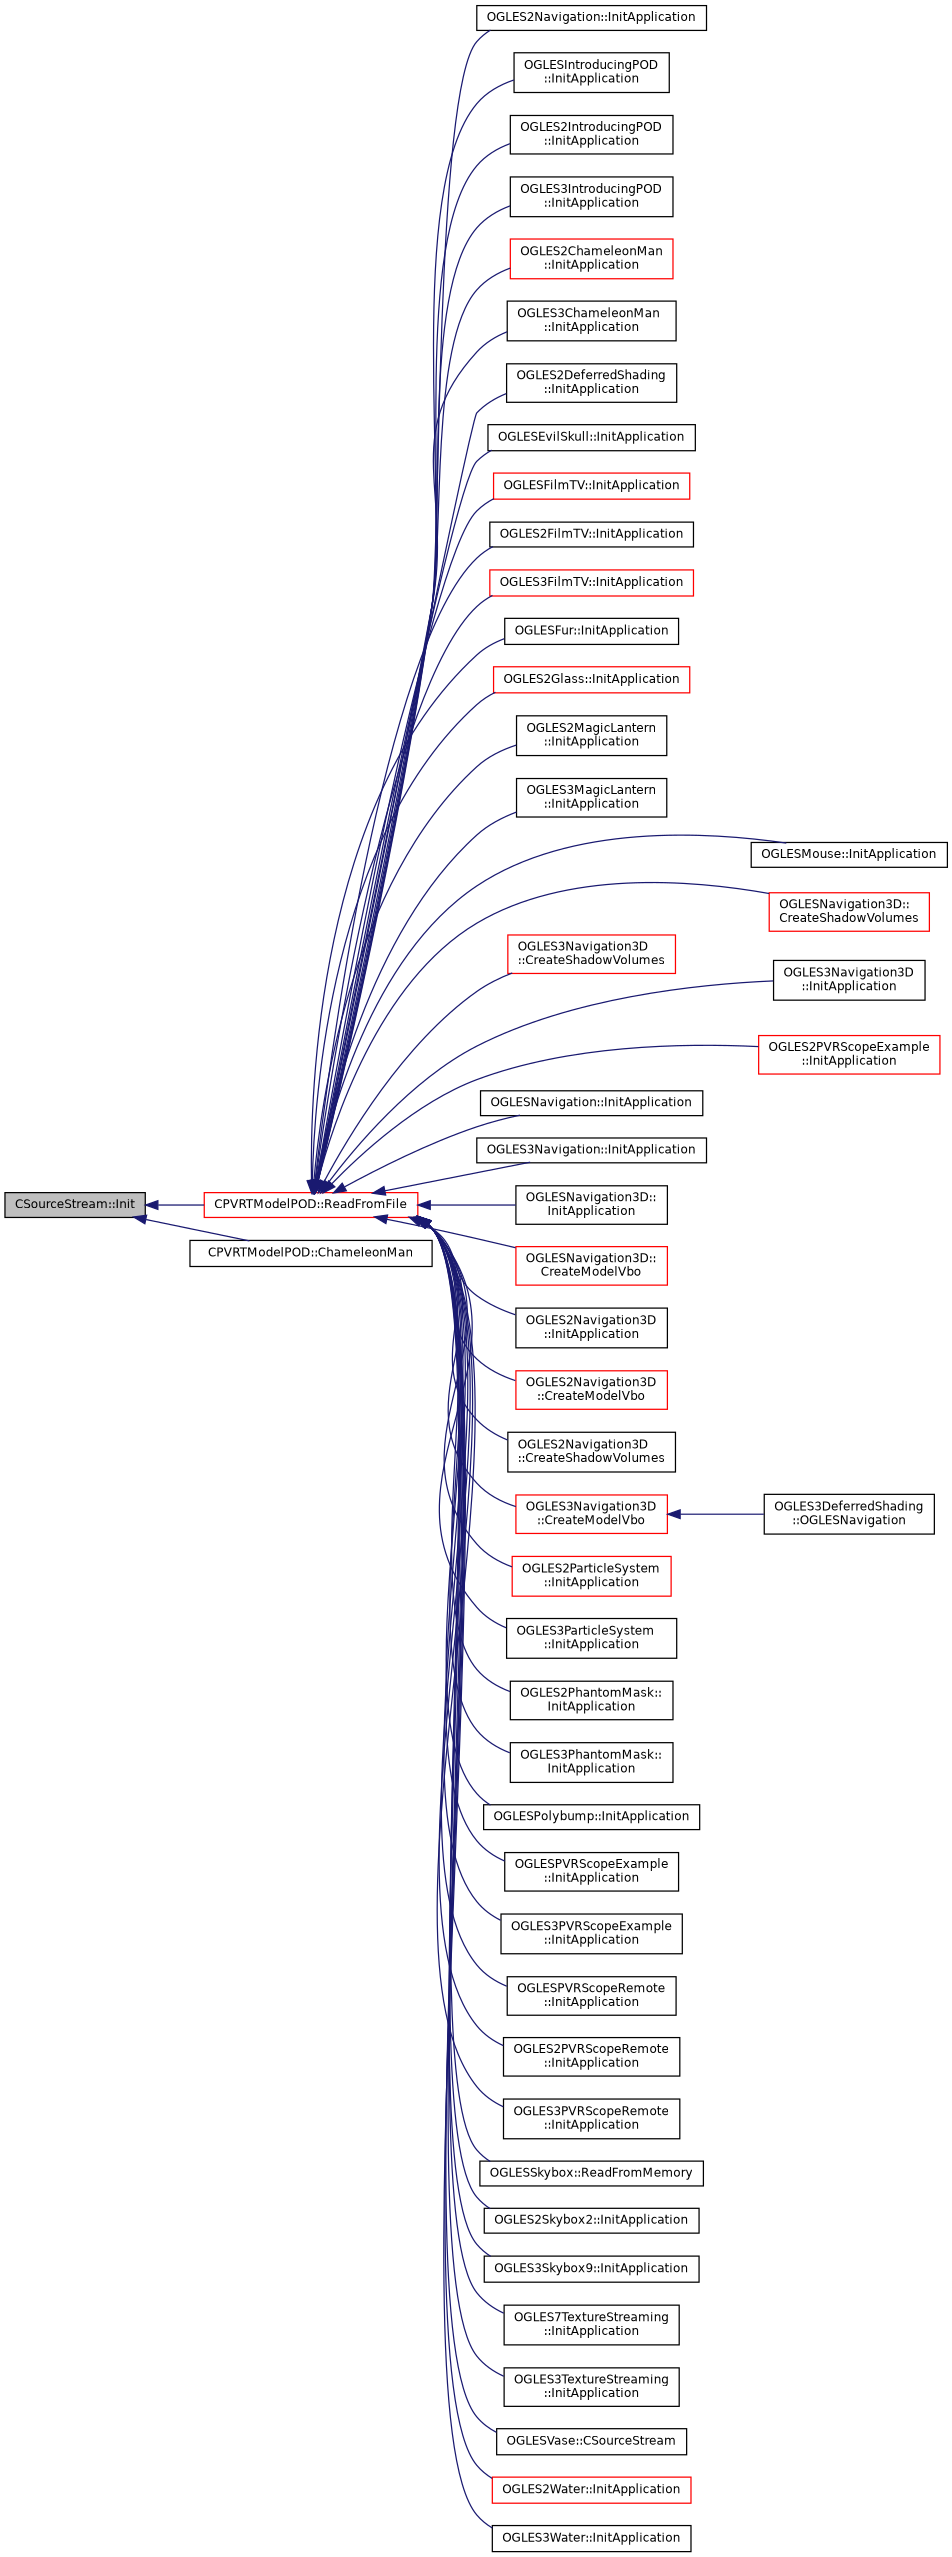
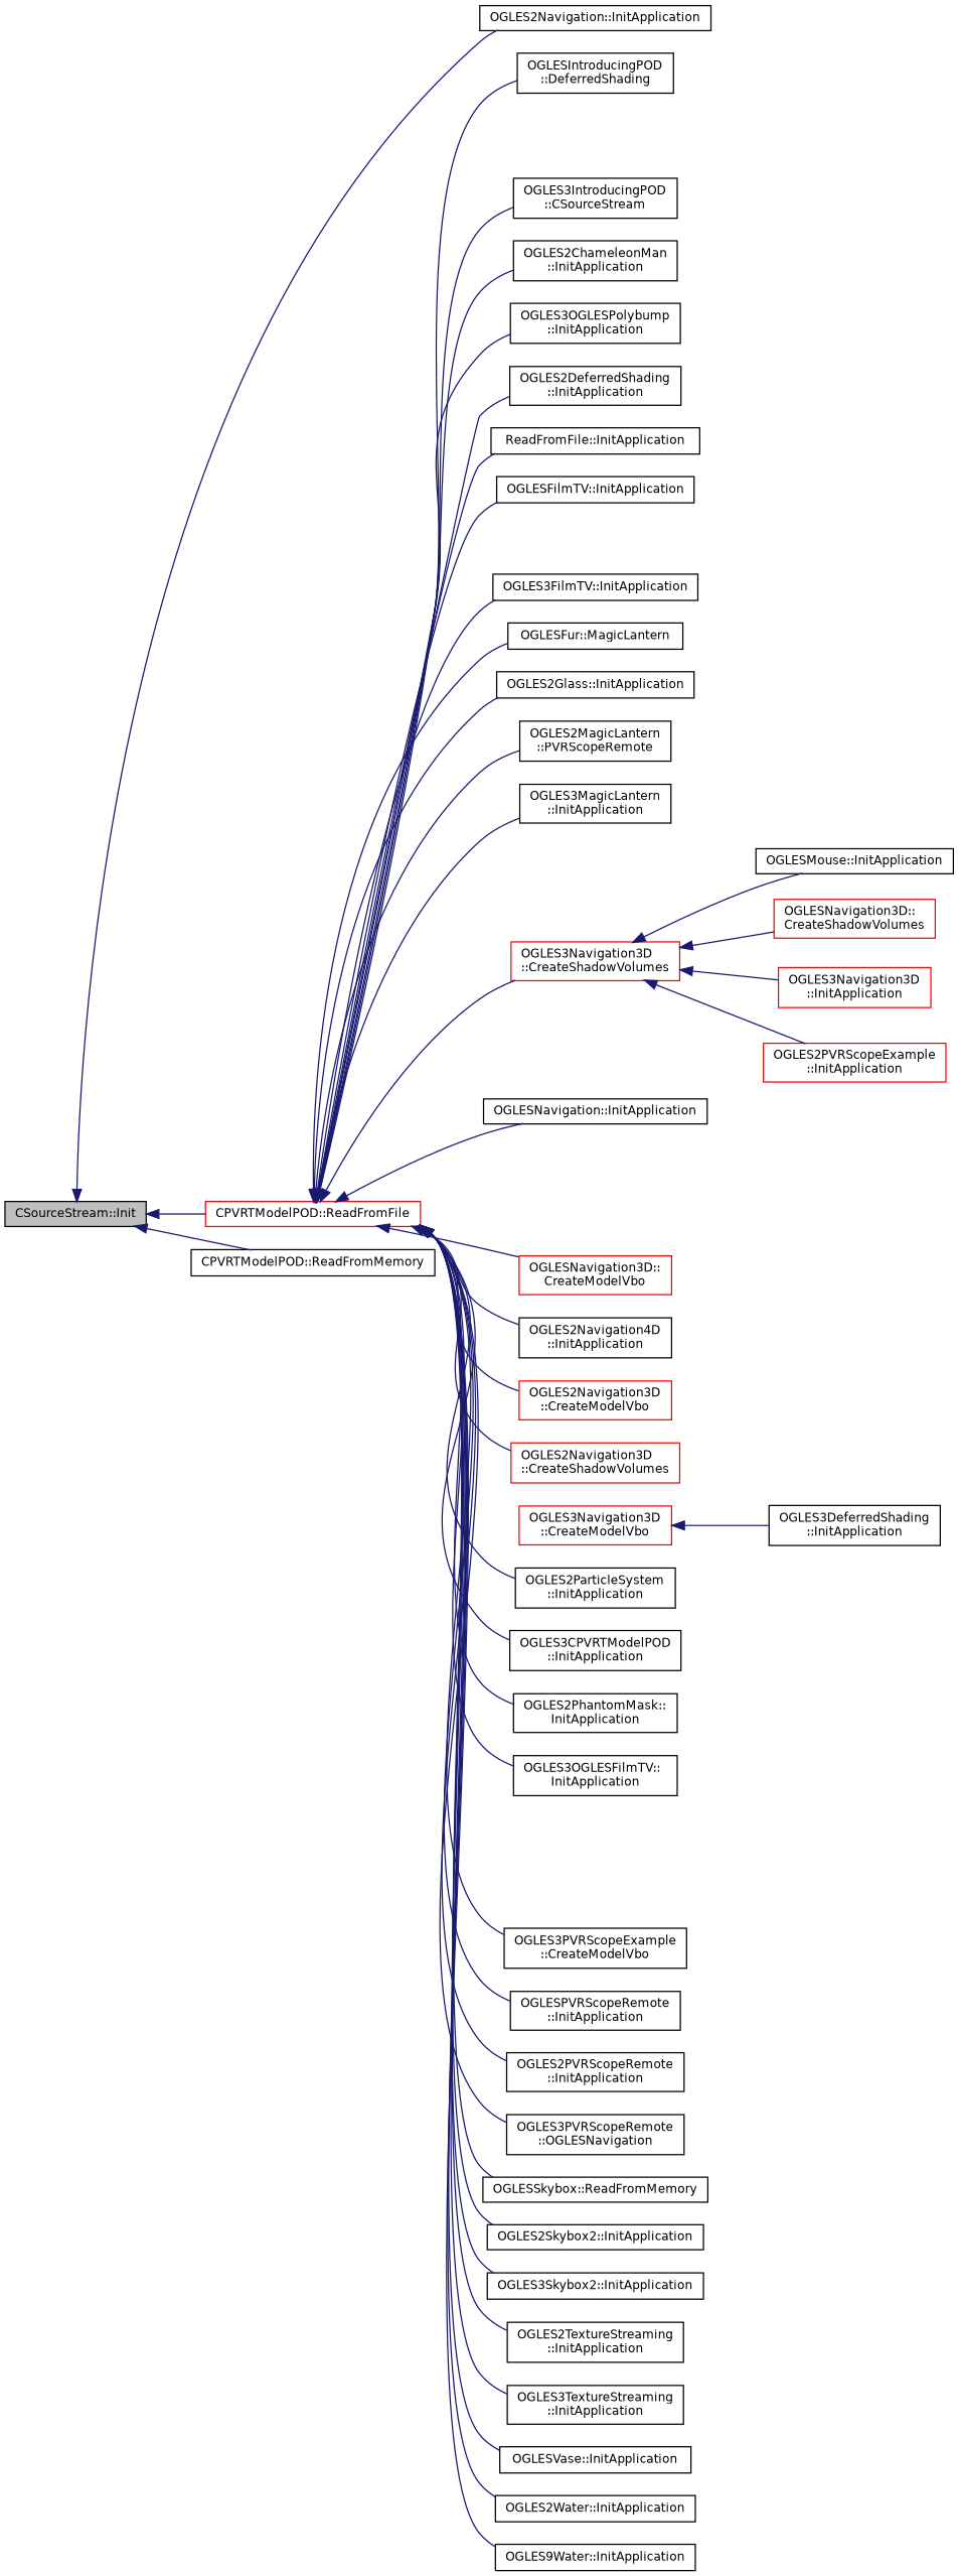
  digraph {
    rankdir=LR
    node [color=black fillcolor=white fontname=Helvetica fontsize=10 shape=record style=filled]
    edge [color=midnightblue dir=back fontname=Helvetica fontsize=10 labelfontname=Helvetica labelfontsize=10 style=solid]
    n1 [fillcolor=grey75 fontcolor=black height=0.2 label="CSourceStream::Init" width=0.4]
    n2 [color=red height=0.2 label="CPVRTModelPOD::ReadFromFile" width=0.4]
-   n3 [height=0.2 label="CPVRTModelPOD::ChameleonMan" width=0.4]
-   n4 [color=red height=0.2 label="OGLES2ChameleonMan\l::InitApplication" width=0.4]
-   n5 [height=0.2 label="OGLES3ChameleonMan\l::InitApplication" width=0.4]
+   n3 [height=0.2 label="CPVRTModelPOD::ReadFromMemory" width=0.4]
+   n4 [height=0.2 label="OGLES2ChameleonMan\l::InitApplication" width=0.4]
+   n5 [height=0.2 label="OGLES3OGLESPolybump\l::InitApplication" width=0.4]
    n6 [height=0.2 label="OGLES2DeferredShading\l::InitApplication" width=0.4]
-   n7 [height=0.2 label="OGLESEvilSkull::InitApplication" width=0.4]
-   n8 [color=red height=0.2 label="OGLESFilmTV::InitApplication" width=0.4]
-   n9 [height=0.2 label="OGLES2FilmTV::InitApplication" width=0.4]
-   n10 [color=red height=0.2 label="OGLES3FilmTV::InitApplication" width=0.4]
-   n11 [height=0.2 label="OGLESFur::InitApplication" width=0.4]
-   n12 [color=red height=0.2 label="OGLES2Glass::InitApplication" width=0.4]
-   n13 [height=0.2 label="OGLES2MagicLantern\l::InitApplication" width=0.4]
+   n7 [height=0.2 label="ReadFromFile::InitApplication" width=0.4]
+   n8 [height=0.2 label="OGLESFilmTV::InitApplication" width=0.4]
+   n10 [height=0.2 label="OGLES3FilmTV::InitApplication" width=0.4]
+   n11 [height=0.2 label="OGLESFur::MagicLantern" width=0.4]
+   n12 [height=0.2 label="OGLES2Glass::InitApplication" width=0.4]
+   n13 [height=0.2 label="OGLES2MagicLantern\l::PVRScopeRemote" width=0.4]
    n14 [height=0.2 label="OGLES3MagicLantern\l::InitApplication" width=0.4]
    n15 [height=0.2 label="OGLESMouse::InitApplication" width=0.4]
    n16 [height=0.2 label="OGLESNavigation::InitApplication" width=0.4]
    n17 [height=0.2 label="OGLES2Navigation::InitApplication" width=0.4]
-   n18 [height=0.2 label="OGLES3Navigation::InitApplication" width=0.4]
-   n19 [height=0.2 label="OGLESNavigation3D::\lInitApplication" width=0.4]
    n20 [color=red height=0.2 label="OGLESNavigation3D::\lCreateModelVbo" width=0.4]
    n21 [color=red height=0.2 label="OGLESNavigation3D::\lCreateShadowVolumes" width=0.4]
-   n22 [height=0.2 label="OGLES2Navigation3D\l::InitApplication" width=0.4]
+   n22 [height=0.2 label="OGLES2Navigation4D\l::InitApplication" width=0.4]
    n23 [color=red height=0.2 label="OGLES2Navigation3D\l::CreateModelVbo" width=0.4]
-   n24 [height=0.2 label="OGLES2Navigation3D\l::CreateShadowVolumes" width=0.4]
-   n25 [height=0.2 label="OGLES3Navigation3D\l::InitApplication" width=0.4]
+   n24 [color=red height=0.2 label="OGLES2Navigation3D\l::CreateShadowVolumes" width=0.4]
+   n25 [color=red height=0.2 label="OGLES3Navigation3D\l::InitApplication" width=0.4]
    n26 [color=red height=0.2 label="OGLES3Navigation3D\l::CreateModelVbo" width=0.4]
    n27 [color=red height=0.2 label="OGLES3Navigation3D\l::CreateShadowVolumes" width=0.4]
-   n28 [color=red height=0.2 label="OGLES2ParticleSystem\l::InitApplication" width=0.4]
-   n29 [height=0.2 label="OGLES3ParticleSystem\l::InitApplication" width=0.4]
+   n28 [height=0.2 label="OGLES2ParticleSystem\l::InitApplication" width=0.4]
+   n29 [height=0.2 label="OGLES3CPVRTModelPOD\l::InitApplication" width=0.4]
    n30 [height=0.2 label="OGLES2PhantomMask::\lInitApplication" width=0.4]
-   n31 [height=0.2 label="OGLES3PhantomMask::\lInitApplication" width=0.4]
-   n32 [height=0.2 label="OGLESPolybump::InitApplication" width=0.4]
-   n33 [height=0.2 label="OGLESPVRScopeExample\l::InitApplication" width=0.4]
+   n31 [height=0.2 label="OGLES3OGLESFilmTV::\lInitApplication" width=0.4]
    n34 [color=red height=0.2 label="OGLES2PVRScopeExample\l::InitApplication" width=0.4]
-   n35 [height=0.2 label="OGLES3PVRScopeExample\l::InitApplication" width=0.4]
+   n35 [height=0.2 label="OGLES3PVRScopeExample\l::CreateModelVbo" width=0.4]
    n36 [height=0.2 label="OGLESPVRScopeRemote\l::InitApplication" width=0.4]
    n37 [height=0.2 label="OGLES2PVRScopeRemote\l::InitApplication" width=0.4]
-   n38 [height=0.2 label="OGLES3PVRScopeRemote\l::InitApplication" width=0.4]
+   n38 [height=0.2 label="OGLES3PVRScopeRemote\l::OGLESNavigation" width=0.4]
    n39 [height=0.2 label="OGLESSkybox::ReadFromMemory" width=0.4]
    n40 [height=0.2 label="OGLES2Skybox2::InitApplication" width=0.4]
-   n41 [height=0.2 label="OGLES3Skybox9::InitApplication" width=0.4]
-   n42 [height=0.2 label="OGLES7TextureStreaming\l::InitApplication" width=0.4]
+   n41 [height=0.2 label="OGLES3Skybox2::InitApplication" width=0.4]
+   n42 [height=0.2 label="OGLES2TextureStreaming\l::InitApplication" width=0.4]
    n43 [height=0.2 label="OGLES3TextureStreaming\l::InitApplication" width=0.4]
-   n44 [height=0.2 label="OGLESVase::CSourceStream" width=0.4]
-   n45 [color=red height=0.2 label="OGLES2Water::InitApplication" width=0.4]
-   n46 [height=0.2 label="OGLES3Water::InitApplication" width=0.4]
-   n47 [height=0.2 label="OGLESIntroducingPOD\l::InitApplication" width=0.4]
-   n48 [height=0.2 label="OGLES2IntroducingPOD\l::InitApplication" width=0.4]
-   n49 [height=0.2 label="OGLES3IntroducingPOD\l::InitApplication" width=0.4]
-   n50 [height=0.2 label="OGLES3DeferredShading\l::OGLESNavigation" width=0.4]
+   n44 [height=0.2 label="OGLESVase::InitApplication" width=0.4]
+   n45 [height=0.2 label="OGLES2Water::InitApplication" width=0.4]
+   n46 [height=0.2 label="OGLES9Water::InitApplication" width=0.4]
+   n47 [height=0.2 label="OGLESIntroducingPOD\l::DeferredShading" width=0.4]
+   n49 [height=0.2 label="OGLES3IntroducingPOD\l::CSourceStream" width=0.4]
+   n50 [height=0.2 label="OGLES3DeferredShading\l::InitApplication" width=0.4]
    n1 -> n2
    n1 -> n3
    n2 -> n4
    n2 -> n5
    n2 -> n6
    n2 -> n7
    n2 -> n8
-   n2 -> n9
    n2 -> n10
    n2 -> n11
    n2 -> n12
    n2 -> n13
    n2 -> n14
-   n2 -> n15
+   n27 -> n15
    n2 -> n16
-   n2 -> n17
-   n2 -> n18
-   n2 -> n19
+   n1 -> n17
    n2 -> n20
-   n2 -> n21
+   n27 -> n21
    n2 -> n22
    n2 -> n23
    n2 -> n24
-   n2 -> n25
-   n2 -> n26
+   n27 -> n25
    n2 -> n27
    n2 -> n28
    n2 -> n29
    n2 -> n30
    n2 -> n31
-   n2 -> n32
-   n2 -> n33
-   n2 -> n34
+   n27 -> n34
    n2 -> n35
    n2 -> n36
    n2 -> n37
    n2 -> n38
    n2 -> n39
    n2 -> n40
    n2 -> n41
    n2 -> n42
    n2 -> n43
    n2 -> n44
    n2 -> n45
    n2 -> n46
    n2 -> n47
-   n2 -> n48
    n2 -> n49
    n26 -> n50
  }
